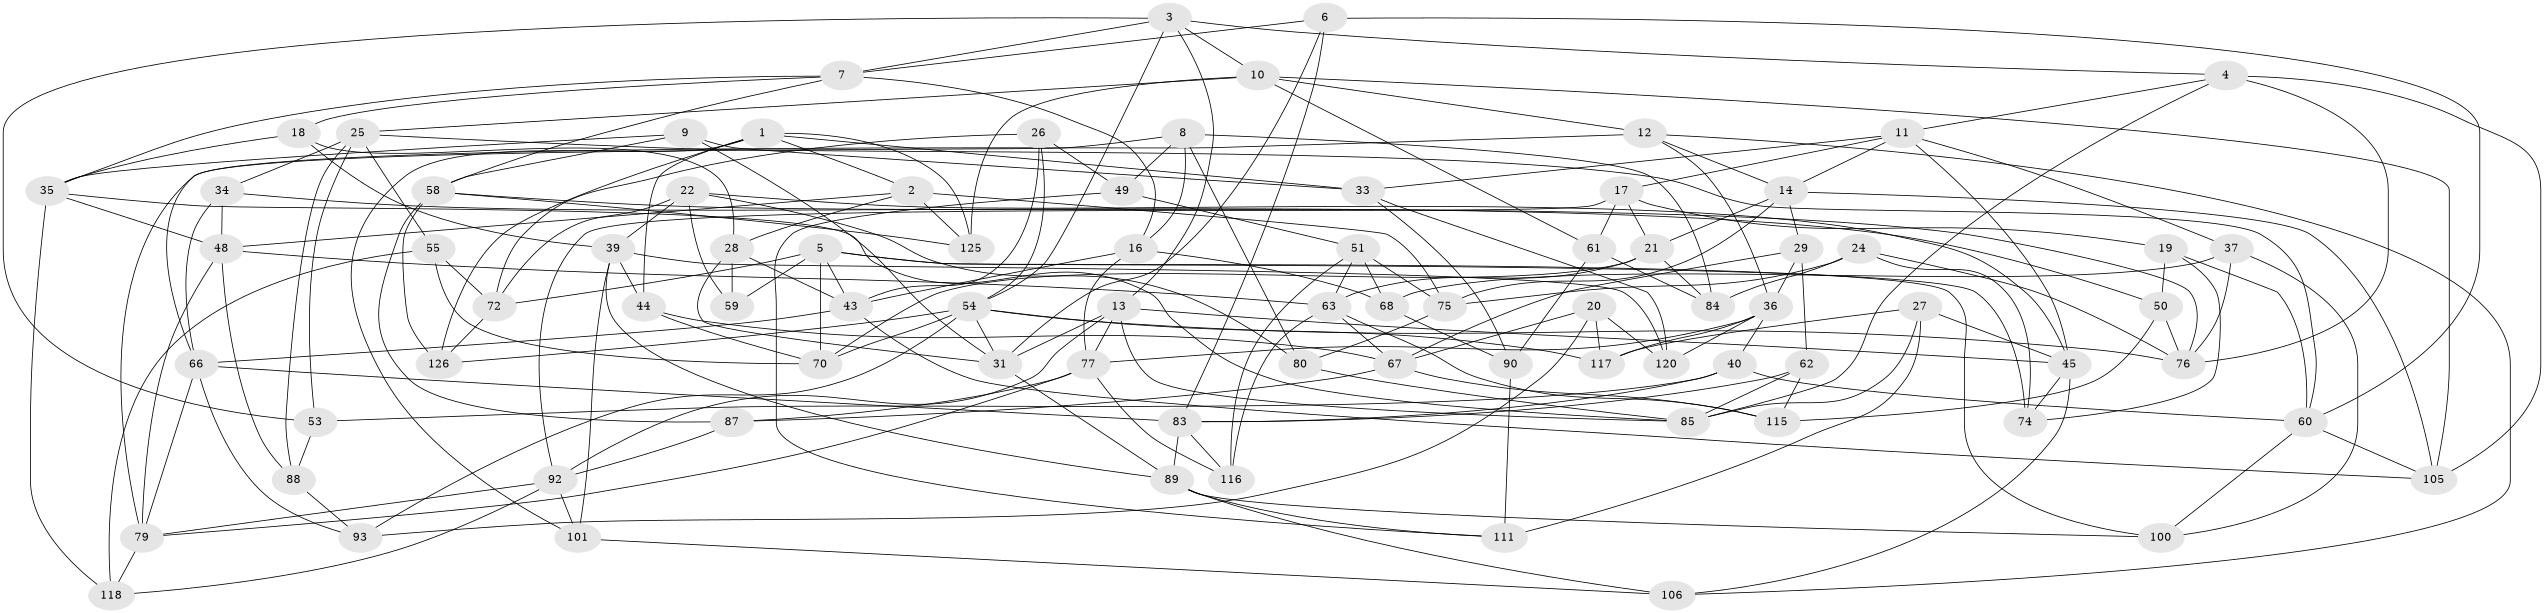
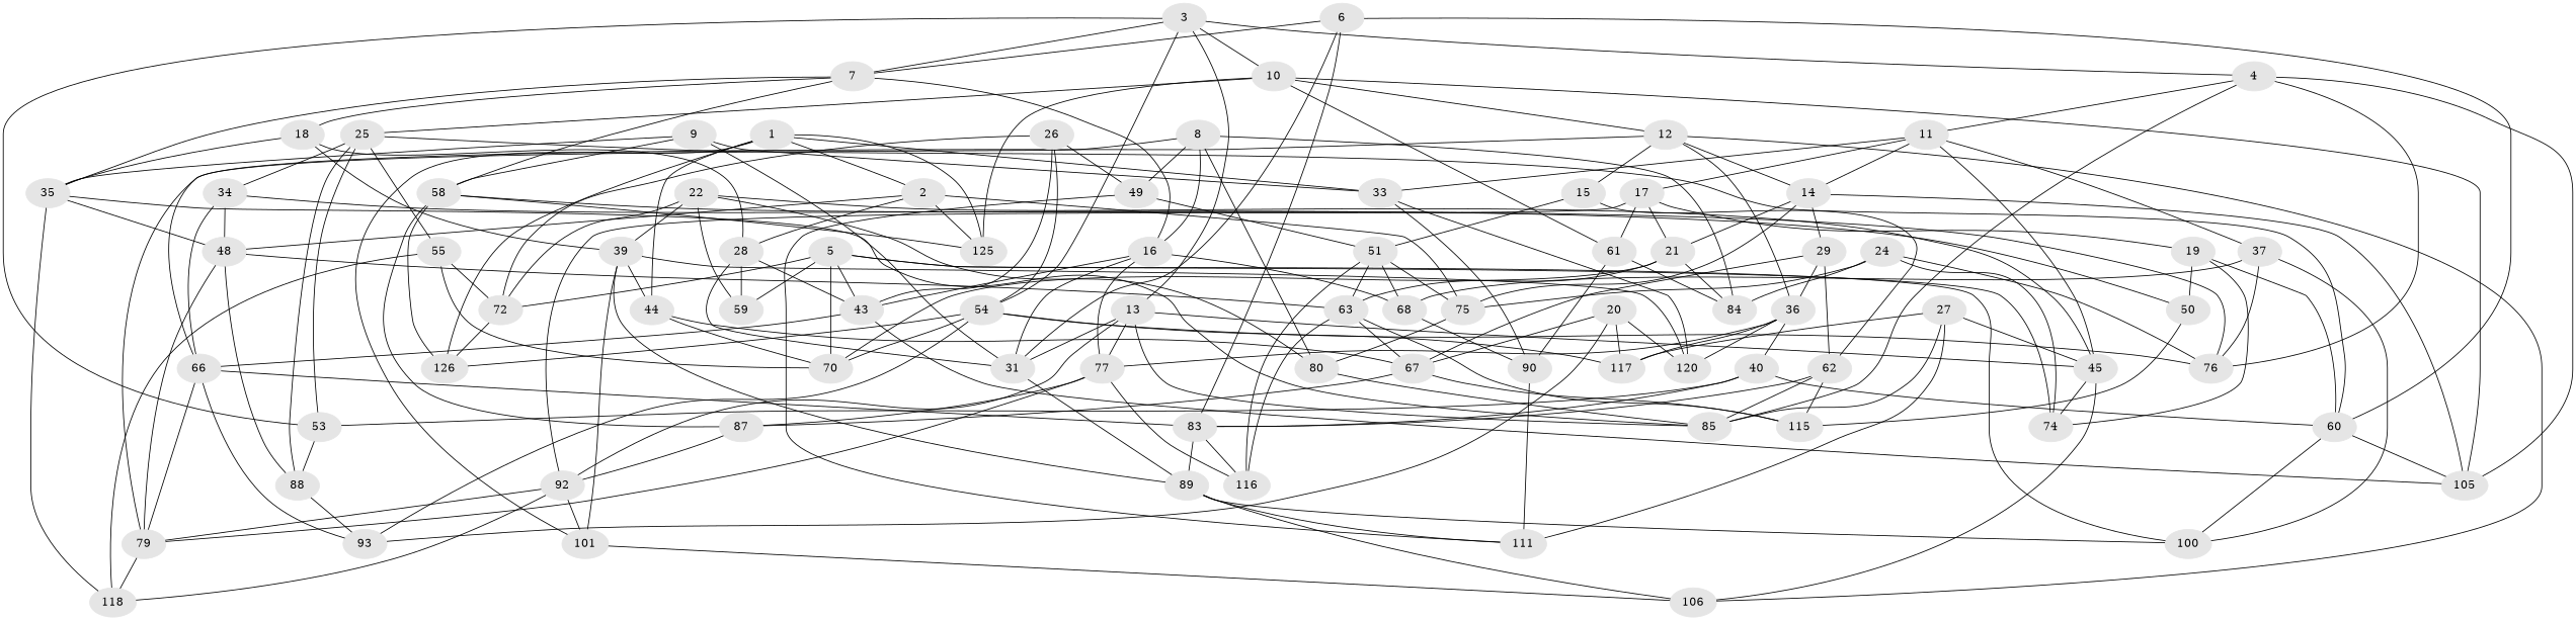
  graph {
    node [color=gray90 style=filled]
    1 [super="+46"]
    2 [super="+41"]
    33 [super="+110"]
    44
    101
    125
    126
    28 [super="+121"]
    48 [super="+119"]
    75 [super="+108"]
    120
    90
    70 [super="+79"]
    67 [super="+73"]
    106
    43 [super="+47"]
    59
    31 [super="+78"]
    n19 [label=79 super="+122"]
    63 [super="+103"]
    88
    80
    3 [super="+98"]
    4 [super="+32"]
    7 [super="+52"]
    10 [super="+127"]
    13 [super="+128"]
    53
    54 [super="+95"]
    11 [super="+23"]
    76 [super="+96"]
    85 [super="+109"]
    n33 [label=105 super="+124"]
    16 [super="+91"]
    18
    35 [super="+57"]
    58 [super="+86"]
    12 [super="+81"]
    25 [super="+38"]
    61
    45 [super="+105"]
    77 [super="+112"]
    n43 [label=92 super="+107"]
    14 [super="+30"]
    17 [super="+114"]
    37
    5 [super="+71"]
    72 [super="+104"]
    74
    100
    66 [super="+94"]
    6
    60 [super="+129"]
    83 [super="+113"]
    89 [super="+123"]
    116
    68
    39 [super="+69"]
    118
    87
    8 [super="+82"]
    49
    84
    51 [super="+92"]
    111
    93
    9
+   15
    36 [super="+65"]
    34
    55
    21 [super="+56"]
    29
    19
    62 [super="+64"]
    117
    40
    115
    50
    20
    22 [super="+42"]
    24
    26
    27
    1 -- 2
    1 -- 33
    1 -- 44
    1 -- 101
    1 -- 125
    1 -- 126
    2 -- 125
    2 -- 28 [weight=2]
    2 -- 48
    2 -- 75
    33 -- 120
    33 -- 90
    44 -- 70
    44 -- 67
    101 -- 106
    28 -- 43
    28 -- 59
    28 -- 31
    48 -- n19
    48 -- 63
    48 -- 88
    75 -- 80
    90 -- 111
    67 -- 87
    67 -- 115
    43 -- n33
    43 -- 66
    31 -- 89
    n19 -- 118
    63 -- 67
    63 -- 116
    63 -- 115
    88 -- 93
    80 -- 85
    3 -- 4
    3 -- 7
    3 -- 10
    3 -- 13
    3 -- 53
    3 -- 54
    4 -- 11
    4 -- 76
    4 -- 85
    4 -- n33 [weight=2]
    7 -- 16
    7 -- 18
    7 -- 35
    7 -- 58
    10 -- 125
    10 -- n33
    10 -- 12
    10 -- 25
    10 -- 61
    13 -- 31
    13 -- 85
    13 -- 45
    13 -- 77
    13 -- n43
    53 -- 88
    54 -- 126
    54 -- 70
    54 -- 76
    54 -- 93
    54 -- 117
    11 -- 33
    11 -- 45
    11 -- 14
    11 -- 17
    11 -- 37
    16 -- 43
-   54 -- 31
+   16 -- 31
    16 -- 77
    16 -- 68
    18 -- 28
    18 -- 35
    18 -- 39
    35 -- 48
    35 -- 85
    35 -- 118
    58 -- 125
    58 -- 126
    58 -- 76
    58 -- 87
    12 -- 106
    12 -- n19
    12 -- 14
+   12 -- 15
    12 -- 36
    25 -- 88
    25 -- 53
    25 -- 60
    25 -- 34
    25 -- 55
    61 -- 90
    61 -- 84
    45 -- 106
    45 -- 74
    77 -- n19
    77 -- 116
    77 -- 87
    n43 -- 101
    n43 -- n19
    n43 -- 118
    14 -- 75
    14 -- n33
    14 -- 21
    14 -- 29
    17 -- 61
    17 -- n43
    17 -- 21 [weight=2]
    17 -- 19
    37 -- 76
    37 -- 100
    37 -- 68
    5 -- 70
    5 -- 43
    5 -- 59
    5 -- 72
    5 -- 74
    5 -- 100
    72 -- 126
    66 -- n19
    66 -- 83
    66 -- 93
    6 -- 31
    6 -- 7
    6 -- 60
    6 -- 83
    60 -- n33
    60 -- 100
    83 -- 89
    83 -- 116
    89 -- 106
    89 -- 100
    89 -- 111
    68 -- 90
    39 -- 44
    39 -- 101
    39 -- 120
    39 -- 89
    87 -- n43
    8 -- 80
    8 -- 16
    8 -- 66
    8 -- 49
    8 -- 84
    49 -- 51
    49 -- 111
    51 -- 75
    51 -- 63
    51 -- 116
    51 -- 68
    9 -- 33
    9 -- 31
    9 -- 35
    9 -- 58
+   15 -- 51
+   15 -- 62 [weight=2]
    36 -- 120
    36 -- 77
    36 -- 117
    36 -- 40
    34 -- 48
    34 -- 66
    34 -- 50
    55 -- 70
    55 -- 72
    55 -- 118
    21 -- 70
    21 -- 63
    21 -- 84
    29 -- 67
    29 -- 36
    29 -- 62
    19 -- 74
    19 -- 60
    19 -- 50
    62 -- 85
    62 -- 83
    62 -- 115
    40 -- 53
    40 -- 60
    40 -- 83
-   50 -- 76
    50 -- 115
    20 -- 120
    20 -- 67
    20 -- 93
    20 -- 117
    22 -- 59 [weight=2]
    22 -- 80
    22 -- 45
    22 -- 72
    22 -- 39
    24 -- 75
    24 -- 76
    24 -- 74
    24 -- 84
    26 -- 43
    26 -- 54
    26 -- 72
    26 -- 49
    27 -- 85
    27 -- 45
    27 -- 111
    27 -- 117
  }
